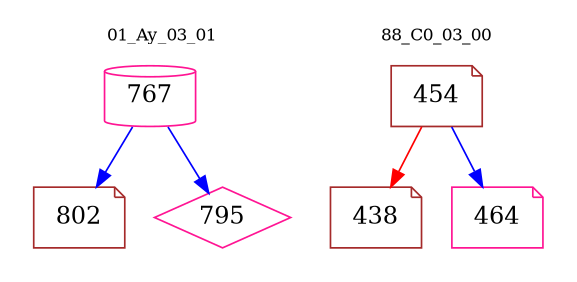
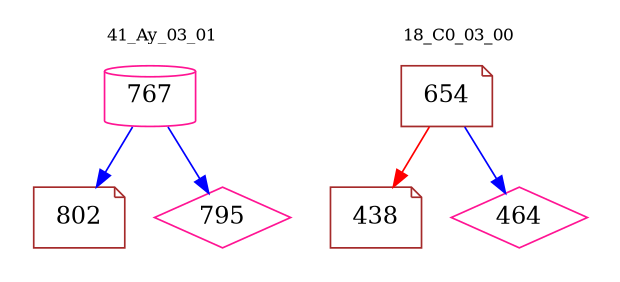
  digraph {
    node [color=deeppink shape=note]
    edge [color=blue]
    n1 [label=767 shape=cylinder]
    n2 [color=brown label=802]
    n3 [label=795 shape=diamond]
-   n4 [color=brown label=454]
+   n4 [color=brown label=654]
    n5 [color=brown label=438]
-   n6 [label=464]
+   n6 [label=464 shape=diamond]
    subgraph cluster_1 {
      color=white
      fontsize=10
-     label="01_Ay_03_01"
+     label="41_Ay_03_01"
      n1
      n2
      n3
    }
    subgraph cluster_2 {
      color=white
      fontsize=10
-     label="88_C0_03_00"
+     label="18_C0_03_00"
      n4
      n5
      n6
    }
    n1 -> n2
    n1 -> n3
    n4 -> n5 [color=red]
    n4 -> n6
  }
